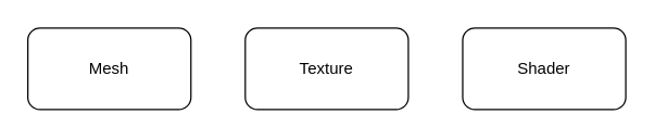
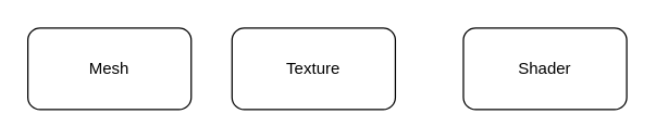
  <mxCell id="0" />
  <mxCell id="1" parent="0" />
  <mxCell id="2" value="Mesh" style="rounded=1;whiteSpace=wrap;html=1;" vertex="1" parent="1"><mxGeometry x="20" y="20" width="120" height="60" as="geometry" /></mxCell>
- <mxCell id="3" value="Texture" style="rounded=1;whiteSpace=wrap;html=1;" vertex="1" parent="1"><mxGeometry x="180" y="20" width="120" height="60" as="geometry" /></mxCell>
+ <mxCell id="3" value="Texture" style="rounded=1;whiteSpace=wrap;html=1;" vertex="1" parent="1"><mxGeometry x="170" y="20" width="120" height="60" as="geometry" /></mxCell>
  <mxCell id="4" value="Shader" style="rounded=1;whiteSpace=wrap;html=1;" vertex="1" parent="1"><mxGeometry x="340" y="20" width="120" height="60" as="geometry" /></mxCell>
